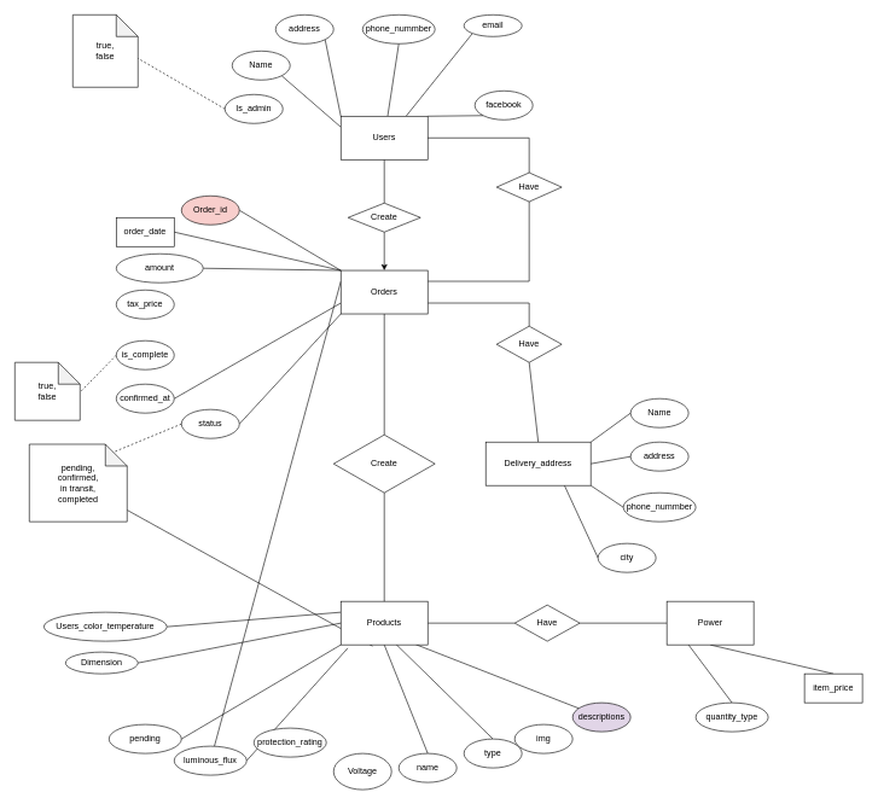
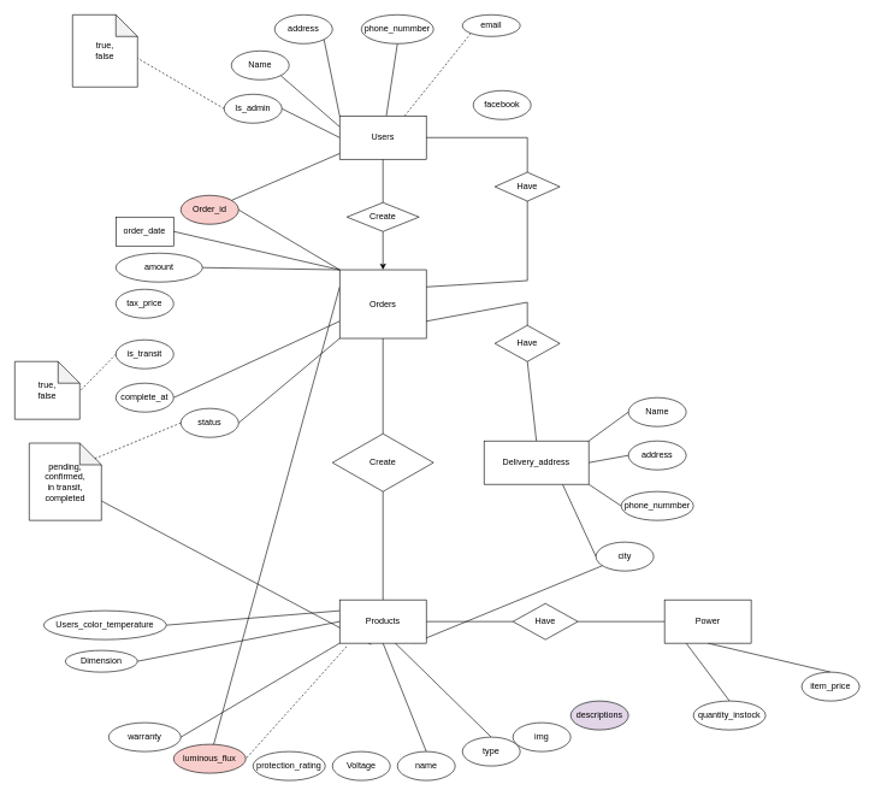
  <mxCell id="0" />
  <mxCell id="1" parent="0" />
+ <mxCell id="2" style="rounded=0;orthogonalLoop=1;jettySize=auto;html=1;exitX=0;exitY=0.5;exitDx=0;exitDy=0;entryX=1;entryY=0.5;entryDx=0;entryDy=0;endArrow=none;endFill=0;" parent="1" source="9" target="16" edge="1"><mxGeometry relative="1" as="geometry" /></mxCell>
  <mxCell id="3" style="rounded=0;orthogonalLoop=1;jettySize=auto;html=1;exitX=0;exitY=0.25;exitDx=0;exitDy=0;entryX=1;entryY=1;entryDx=0;entryDy=0;endArrow=none;endFill=0;" parent="1" source="9" target="10" edge="1"><mxGeometry relative="1" as="geometry" /></mxCell>
  <mxCell id="4" style="edgeStyle=none;rounded=0;orthogonalLoop=1;jettySize=auto;html=1;exitX=0;exitY=0;exitDx=0;exitDy=0;entryX=1;entryY=1;entryDx=0;entryDy=0;endArrow=none;endFill=0;" parent="1" source="9" target="11" edge="1"><mxGeometry relative="1" as="geometry" /></mxCell>
  <mxCell id="5" style="edgeStyle=none;rounded=0;orthogonalLoop=1;jettySize=auto;html=1;entryX=0.5;entryY=1;entryDx=0;entryDy=0;endArrow=none;endFill=0;" parent="1" source="9" target="12" edge="1"><mxGeometry relative="1" as="geometry" /></mxCell>
- <mxCell id="6" style="edgeStyle=none;rounded=0;orthogonalLoop=1;jettySize=auto;html=1;exitX=0.75;exitY=0;exitDx=0;exitDy=0;entryX=0;entryY=1;entryDx=0;entryDy=0;endArrow=none;endFill=0;" parent="1" source="9" target="13" edge="1"><mxGeometry relative="1" as="geometry" /></mxCell>
- <mxCell id="7" style="edgeStyle=none;rounded=0;orthogonalLoop=1;jettySize=auto;html=1;exitX=1;exitY=0;exitDx=0;exitDy=0;entryX=0;entryY=1;entryDx=0;entryDy=0;endArrow=none;endFill=0;" parent="1" source="9" target="14" edge="1"><mxGeometry relative="1" as="geometry" /></mxCell>
+ <mxCell id="6" style="edgeStyle=none;rounded=0;orthogonalLoop=1;jettySize=auto;html=1;exitX=0.75;exitY=0;exitDx=0;exitDy=0;entryX=0;entryY=1;entryDx=0;entryDy=0;endArrow=none;endFill=0;dashed=1;" parent="1" source="9" target="13" edge="1"><mxGeometry relative="1" as="geometry" /></mxCell>
+ <mxCell id="7" style="edgeStyle=none;rounded=0;orthogonalLoop=1;jettySize=auto;html=1;exitX=1;exitY=0;exitDx=0;exitDy=0;endArrow=none;endFill=0;" parent="1" source="9" target="27" edge="1"><mxGeometry relative="1" as="geometry" /></mxCell>
  <mxCell id="8" style="edgeStyle=none;rounded=0;orthogonalLoop=1;jettySize=auto;html=1;exitX=0.5;exitY=1;exitDx=0;exitDy=0;entryX=0.5;entryY=0;entryDx=0;entryDy=0;endArrow=none;endFill=0;" parent="1" source="9" target="44" edge="1"><mxGeometry relative="1" as="geometry" /></mxCell>
  <mxCell id="9" value="Users" style="rounded=0;whiteSpace=wrap;html=1;" parent="1" vertex="1"><mxGeometry x="470" y="160" width="120" height="60" as="geometry" /></mxCell>
  <mxCell id="10" value="Name" style="ellipse;whiteSpace=wrap;html=1;" parent="1" vertex="1"><mxGeometry x="320" y="70" width="80" height="40" as="geometry" /></mxCell>
  <mxCell id="11" value="address" style="ellipse;whiteSpace=wrap;html=1;" parent="1" vertex="1"><mxGeometry x="380" y="20" width="80" height="40" as="geometry" /></mxCell>
  <mxCell id="12" value="phone_nummber" style="ellipse;whiteSpace=wrap;html=1;" parent="1" vertex="1"><mxGeometry x="500" y="20" width="100" height="40" as="geometry" /></mxCell>
  <mxCell id="13" value="email" style="ellipse;whiteSpace=wrap;html=1;" parent="1" vertex="1"><mxGeometry x="640" y="20" width="80" height="30" as="geometry" /></mxCell>
  <mxCell id="14" value="facebook" style="ellipse;whiteSpace=wrap;html=1;" parent="1" vertex="1"><mxGeometry x="655" y="125" width="80" height="40" as="geometry" /></mxCell>
  <mxCell id="15" style="edgeStyle=none;rounded=0;orthogonalLoop=1;jettySize=auto;html=1;exitX=0;exitY=0.5;exitDx=0;exitDy=0;entryX=0;entryY=0;entryDx=70;entryDy=48.5;entryPerimeter=0;dashed=1;endArrow=none;endFill=0;" parent="1" source="16" target="70" edge="1"><mxGeometry relative="1" as="geometry" /></mxCell>
  <mxCell id="16" value="Is_admin" style="ellipse;whiteSpace=wrap;html=1;" parent="1" vertex="1"><mxGeometry x="310" y="130" width="80" height="40" as="geometry" /></mxCell>
  <mxCell id="17" style="edgeStyle=none;rounded=0;orthogonalLoop=1;jettySize=auto;html=1;exitX=0.5;exitY=1;exitDx=0;exitDy=0;entryX=0.5;entryY=0;entryDx=0;entryDy=0;endArrow=none;endFill=0;" parent="1" source="26" target="46" edge="1"><mxGeometry relative="1" as="geometry" /></mxCell>
  <mxCell id="18" style="edgeStyle=none;rounded=0;orthogonalLoop=1;jettySize=auto;html=1;exitX=0;exitY=0;exitDx=0;exitDy=0;entryX=1;entryY=0.5;entryDx=0;entryDy=0;endArrow=none;endFill=0;" parent="1" source="26" target="27" edge="1"><mxGeometry relative="1" as="geometry" /></mxCell>
  <mxCell id="19" style="edgeStyle=none;rounded=0;orthogonalLoop=1;jettySize=auto;html=1;exitX=0;exitY=0;exitDx=0;exitDy=0;entryX=1;entryY=0.5;entryDx=0;entryDy=0;endArrow=none;endFill=0;" parent="1" source="26" target="47" edge="1"><mxGeometry relative="1" as="geometry" /></mxCell>
  <mxCell id="20" style="edgeStyle=none;rounded=0;orthogonalLoop=1;jettySize=auto;html=1;exitX=0;exitY=0;exitDx=0;exitDy=0;entryX=1;entryY=0.5;entryDx=0;entryDy=0;endArrow=none;endFill=0;" parent="1" source="26" target="48" edge="1"><mxGeometry relative="1" as="geometry" /></mxCell>
  <mxCell id="21" style="edgeStyle=none;rounded=0;orthogonalLoop=1;jettySize=auto;html=1;exitX=1;exitY=0.25;exitDx=0;exitDy=0;entryX=0.5;entryY=1;entryDx=0;entryDy=0;endArrow=none;endFill=0;" parent="1" source="26" target="50" edge="1"><mxGeometry relative="1" as="geometry"><Array as="points"><mxPoint x="730" y="388" /></Array></mxGeometry></mxCell>
  <mxCell id="22" style="edgeStyle=none;rounded=0;orthogonalLoop=1;jettySize=auto;html=1;exitX=1;exitY=0.75;exitDx=0;exitDy=0;entryX=0.5;entryY=0;entryDx=0;entryDy=0;endArrow=none;endFill=0;" parent="1" source="26" target="52" edge="1"><mxGeometry relative="1" as="geometry"><Array as="points"><mxPoint x="730" y="418" /></Array></mxGeometry></mxCell>
  <mxCell id="23" style="edgeStyle=none;rounded=0;orthogonalLoop=1;jettySize=auto;html=1;exitX=0;exitY=0.25;exitDx=0;exitDy=0;endArrow=none;endFill=0;" parent="1" source="26" target="78" edge="1"><mxGeometry relative="1" as="geometry" /></mxCell>
  <mxCell id="24" style="edgeStyle=none;rounded=0;orthogonalLoop=1;jettySize=auto;html=1;exitX=0;exitY=0.75;exitDx=0;exitDy=0;entryX=1;entryY=0.5;entryDx=0;entryDy=0;endArrow=none;endFill=0;" parent="1" source="26" target="65" edge="1"><mxGeometry relative="1" as="geometry" /></mxCell>
  <mxCell id="25" style="edgeStyle=none;rounded=0;orthogonalLoop=1;jettySize=auto;html=1;exitX=0;exitY=1;exitDx=0;exitDy=0;entryX=1;entryY=0.5;entryDx=0;entryDy=0;endArrow=none;endFill=0;" parent="1" source="26" target="67" edge="1"><mxGeometry relative="1" as="geometry" /></mxCell>
- <mxCell id="26" value="Orders" style="rounded=0;whiteSpace=wrap;html=1;" parent="1" vertex="1"><mxGeometry x="470" y="373" width="120" height="60" as="geometry" /></mxCell>
+ <mxCell id="26" value="Orders" style="rounded=0;whiteSpace=wrap;html=1;" parent="1" vertex="1"><mxGeometry x="470" y="373" width="120" height="95" as="geometry" /></mxCell>
  <mxCell id="27" value="Order_id" style="ellipse;whiteSpace=wrap;html=1;fillColor=#f8cecc;" parent="1" vertex="1"><mxGeometry x="250" y="270" width="80" height="40" as="geometry" /></mxCell>
  <mxCell id="28" style="edgeStyle=none;rounded=0;orthogonalLoop=1;jettySize=auto;html=1;exitX=0.5;exitY=1;exitDx=0;exitDy=0;entryX=0.5;entryY=0;entryDx=0;entryDy=0;endArrow=none;endFill=0;" parent="1" source="37" target="38" edge="1"><mxGeometry relative="1" as="geometry" /></mxCell>
  <mxCell id="29" style="edgeStyle=none;rounded=0;orthogonalLoop=1;jettySize=auto;html=1;exitX=0.638;exitY=0.992;exitDx=0;exitDy=0;endArrow=none;endFill=0;entryX=0.5;entryY=0;entryDx=0;entryDy=0;exitPerimeter=0;" parent="1" source="37" target="39" edge="1"><mxGeometry relative="1" as="geometry"><mxPoint x="390" y="1050" as="targetPoint" /></mxGeometry></mxCell>
- <mxCell id="30" style="edgeStyle=none;rounded=0;orthogonalLoop=1;jettySize=auto;html=1;exitX=0.863;exitY=0.992;exitDx=0;exitDy=0;endArrow=none;endFill=0;exitPerimeter=0;" parent="1" source="37" target="41" edge="1"><mxGeometry relative="1" as="geometry" /></mxCell>
+ <mxCell id="30" style="edgeStyle=none;rounded=0;orthogonalLoop=1;jettySize=auto;html=1;exitX=0.863;exitY=0.992;exitDx=0;exitDy=0;endArrow=none;endFill=0;exitPerimeter=0;" parent="1" source="37" target="62" edge="1"><mxGeometry relative="1" as="geometry" /></mxCell>
  <mxCell id="31" style="edgeStyle=none;rounded=0;orthogonalLoop=1;jettySize=auto;html=1;exitX=0.25;exitY=1;exitDx=0;exitDy=0;entryX=0.5;entryY=0;entryDx=0;entryDy=0;endArrow=none;endFill=0;" parent="1" source="74" target="42" edge="1"><mxGeometry relative="1" as="geometry" /></mxCell>
  <mxCell id="32" style="edgeStyle=orthogonalEdgeStyle;rounded=0;orthogonalLoop=1;jettySize=auto;html=1;exitX=1;exitY=0.5;exitDx=0;exitDy=0;entryX=0;entryY=0.5;entryDx=0;entryDy=0;endArrow=none;endFill=0;" parent="1" source="37" target="72" edge="1"><mxGeometry relative="1" as="geometry" /></mxCell>
  <mxCell id="33" style="rounded=0;orthogonalLoop=1;jettySize=auto;html=1;exitX=0.365;exitY=1.029;exitDx=0;exitDy=0;endArrow=none;endFill=0;exitPerimeter=0;" parent="1" source="37" target="69" edge="1"><mxGeometry relative="1" as="geometry" /></mxCell>
- <mxCell id="34" style="rounded=0;orthogonalLoop=1;jettySize=auto;html=1;exitX=0.08;exitY=1.076;exitDx=0;exitDy=0;entryX=1;entryY=0.5;entryDx=0;entryDy=0;endArrow=none;endFill=0;exitPerimeter=0;" parent="1" source="37" target="78" edge="1"><mxGeometry relative="1" as="geometry" /></mxCell>
+ <mxCell id="34" style="rounded=0;orthogonalLoop=1;jettySize=auto;html=1;exitX=0.08;exitY=1.076;exitDx=0;exitDy=0;entryX=1;entryY=0.5;entryDx=0;entryDy=0;endArrow=none;endFill=0;exitPerimeter=0;dashed=1;" parent="1" source="37" target="78" edge="1"><mxGeometry relative="1" as="geometry" /></mxCell>
  <mxCell id="35" style="rounded=0;orthogonalLoop=1;jettySize=auto;html=1;exitX=0;exitY=1;exitDx=0;exitDy=0;entryX=1;entryY=0.5;entryDx=0;entryDy=0;endArrow=none;endFill=0;" parent="1" source="37" target="79" edge="1"><mxGeometry relative="1" as="geometry" /></mxCell>
  <mxCell id="36" style="rounded=0;orthogonalLoop=1;jettySize=auto;html=1;exitX=0;exitY=0.25;exitDx=0;exitDy=0;entryX=1;entryY=0.5;entryDx=0;entryDy=0;endArrow=none;endFill=0;" parent="1" source="37" target="82" edge="1"><mxGeometry relative="1" as="geometry" /></mxCell>
  <mxCell id="37" value="Products" style="rounded=0;whiteSpace=wrap;html=1;" parent="1" vertex="1"><mxGeometry x="470" y="830" width="120" height="60" as="geometry" /></mxCell>
  <mxCell id="38" value="name" style="ellipse;whiteSpace=wrap;html=1;" parent="1" vertex="1"><mxGeometry x="550" y="1040" width="80" height="40" as="geometry" /></mxCell>
  <mxCell id="39" value="type" style="ellipse;whiteSpace=wrap;html=1;" parent="1" vertex="1"><mxGeometry x="640" y="1020" width="80" height="40" as="geometry" /></mxCell>
  <mxCell id="40" value="img" style="ellipse;whiteSpace=wrap;html=1;" parent="1" vertex="1"><mxGeometry x="710" y="1000" width="80" height="40" as="geometry" /></mxCell>
  <mxCell id="41" value="descriptions" style="ellipse;whiteSpace=wrap;html=1;fillColor=#e1d5e7;" parent="1" vertex="1"><mxGeometry x="790" y="970" width="80" height="40" as="geometry" /></mxCell>
- <mxCell id="42" value="quantity_type" style="ellipse;whiteSpace=wrap;html=1;" parent="1" vertex="1"><mxGeometry x="960" y="970" width="100" height="40" as="geometry" /></mxCell>
+ <mxCell id="42" value="quantity_instock" style="ellipse;whiteSpace=wrap;html=1;" parent="1" vertex="1"><mxGeometry x="960" y="970" width="100" height="40" as="geometry" /></mxCell>
  <mxCell id="43" style="edgeStyle=none;rounded=0;orthogonalLoop=1;jettySize=auto;html=1;exitX=0.5;exitY=1;exitDx=0;exitDy=0;entryX=0.5;entryY=0;entryDx=0;entryDy=0;" parent="1" source="44" target="26" edge="1"><mxGeometry relative="1" as="geometry" /></mxCell>
  <mxCell id="44" value="Create" style="rhombus;whiteSpace=wrap;html=1;" parent="1" vertex="1"><mxGeometry x="480" y="280" width="100" height="40" as="geometry" /></mxCell>
  <mxCell id="45" style="edgeStyle=none;rounded=0;orthogonalLoop=1;jettySize=auto;html=1;exitX=0.5;exitY=1;exitDx=0;exitDy=0;entryX=0.5;entryY=0;entryDx=0;entryDy=0;endArrow=none;endFill=0;" parent="1" source="46" target="37" edge="1"><mxGeometry relative="1" as="geometry" /></mxCell>
  <mxCell id="46" value="Create" style="rhombus;whiteSpace=wrap;html=1;" parent="1" vertex="1"><mxGeometry x="460" y="600" width="140" height="80" as="geometry" /></mxCell>
  <mxCell id="47" value="order_date" style="whiteSpace=wrap;html=1;rounded=0;" parent="1" vertex="1"><mxGeometry x="160" y="300" width="80" height="40" as="geometry" /></mxCell>
  <mxCell id="48" value="amount" style="ellipse;whiteSpace=wrap;html=1;" parent="1" vertex="1"><mxGeometry x="160" y="350" width="120" height="40" as="geometry" /></mxCell>
  <mxCell id="49" style="edgeStyle=none;rounded=0;orthogonalLoop=1;jettySize=auto;html=1;exitX=0.5;exitY=0;exitDx=0;exitDy=0;entryX=1;entryY=0.5;entryDx=0;entryDy=0;endArrow=none;endFill=0;" parent="1" source="50" target="9" edge="1"><mxGeometry relative="1" as="geometry"><Array as="points"><mxPoint x="730" y="190" /></Array></mxGeometry></mxCell>
  <mxCell id="50" value="Have" style="rhombus;whiteSpace=wrap;html=1;" parent="1" vertex="1"><mxGeometry x="685" y="238" width="90" height="40" as="geometry" /></mxCell>
  <mxCell id="51" style="edgeStyle=none;rounded=0;orthogonalLoop=1;jettySize=auto;html=1;exitX=0.5;exitY=1;exitDx=0;exitDy=0;entryX=0.5;entryY=0;entryDx=0;entryDy=0;endArrow=none;endFill=0;" parent="1" source="52" target="57" edge="1"><mxGeometry relative="1" as="geometry" /></mxCell>
  <mxCell id="52" value="Have" style="rhombus;whiteSpace=wrap;html=1;" parent="1" vertex="1"><mxGeometry x="685" y="450" width="90" height="50" as="geometry" /></mxCell>
  <mxCell id="53" style="edgeStyle=none;rounded=0;orthogonalLoop=1;jettySize=auto;html=1;exitX=1;exitY=0;exitDx=0;exitDy=0;entryX=0;entryY=0.5;entryDx=0;entryDy=0;endArrow=none;endFill=0;" parent="1" source="57" target="58" edge="1"><mxGeometry relative="1" as="geometry" /></mxCell>
  <mxCell id="54" style="edgeStyle=none;rounded=0;orthogonalLoop=1;jettySize=auto;html=1;exitX=1;exitY=0.5;exitDx=0;exitDy=0;entryX=0;entryY=0.5;entryDx=0;entryDy=0;endArrow=none;endFill=0;" parent="1" source="57" target="59" edge="1"><mxGeometry relative="1" as="geometry" /></mxCell>
  <mxCell id="55" style="edgeStyle=none;rounded=0;orthogonalLoop=1;jettySize=auto;html=1;exitX=1;exitY=1;exitDx=0;exitDy=0;entryX=0;entryY=0.5;entryDx=0;entryDy=0;endArrow=none;endFill=0;" parent="1" source="57" target="60" edge="1"><mxGeometry relative="1" as="geometry" /></mxCell>
  <mxCell id="56" style="edgeStyle=none;rounded=0;orthogonalLoop=1;jettySize=auto;html=1;exitX=0.75;exitY=1;exitDx=0;exitDy=0;entryX=0;entryY=0.5;entryDx=0;entryDy=0;endArrow=none;endFill=0;" parent="1" source="57" target="62" edge="1"><mxGeometry relative="1" as="geometry" /></mxCell>
  <mxCell id="57" value="Delivery_address" style="rounded=0;whiteSpace=wrap;html=1;" parent="1" vertex="1"><mxGeometry x="670" y="610" width="145" height="60" as="geometry" /></mxCell>
  <mxCell id="58" value="Name" style="ellipse;whiteSpace=wrap;html=1;" parent="1" vertex="1"><mxGeometry x="870" y="550" width="80" height="40" as="geometry" /></mxCell>
  <mxCell id="59" value="address" style="ellipse;whiteSpace=wrap;html=1;" parent="1" vertex="1"><mxGeometry x="870" y="610" width="80" height="40" as="geometry" /></mxCell>
  <mxCell id="60" value="phone_nummber" style="ellipse;whiteSpace=wrap;html=1;" parent="1" vertex="1"><mxGeometry x="860" y="680" width="100" height="40" as="geometry" /></mxCell>
  <mxCell id="61" value="tax_price" style="ellipse;whiteSpace=wrap;html=1;" parent="1" vertex="1"><mxGeometry x="160" y="400" width="80" height="40" as="geometry" /></mxCell>
  <mxCell id="62" value="city" style="ellipse;whiteSpace=wrap;html=1;" parent="1" vertex="1"><mxGeometry x="825" y="750" width="80" height="40" as="geometry" /></mxCell>
  <mxCell id="63" style="edgeStyle=none;rounded=0;orthogonalLoop=1;jettySize=auto;html=1;exitX=0;exitY=0.5;exitDx=0;exitDy=0;entryX=1.013;entryY=0.5;entryDx=0;entryDy=0;entryPerimeter=0;endArrow=none;endFill=0;dashed=1;" parent="1" source="64" target="68" edge="1"><mxGeometry relative="1" as="geometry" /></mxCell>
- <mxCell id="64" value="is_complete" style="ellipse;whiteSpace=wrap;html=1;" parent="1" vertex="1"><mxGeometry x="160" y="470" width="80" height="40" as="geometry" /></mxCell>
- <mxCell id="65" value="confirmed_at" style="ellipse;whiteSpace=wrap;html=1;" parent="1" vertex="1"><mxGeometry x="160" y="530" width="80" height="40" as="geometry" /></mxCell>
+ <mxCell id="64" value="is_transit" style="ellipse;whiteSpace=wrap;html=1;" parent="1" vertex="1"><mxGeometry x="160" y="470" width="80" height="40" as="geometry" /></mxCell>
+ <mxCell id="65" value="complete_at" style="ellipse;whiteSpace=wrap;html=1;" parent="1" vertex="1"><mxGeometry x="160" y="530" width="80" height="40" as="geometry" /></mxCell>
  <mxCell id="66" style="edgeStyle=none;rounded=0;orthogonalLoop=1;jettySize=auto;html=1;exitX=0;exitY=0.5;exitDx=0;exitDy=0;entryX=0;entryY=0;entryDx=70;entryDy=30;entryPerimeter=0;dashed=1;" parent="1" source="67" target="69" edge="1"><mxGeometry relative="1" as="geometry" /></mxCell>
  <mxCell id="67" value="status" style="ellipse;whiteSpace=wrap;html=1;" parent="1" vertex="1"><mxGeometry x="250" y="565" width="80" height="40" as="geometry" /></mxCell>
  <mxCell id="68" value="true,&lt;br&gt;false" style="shape=note;whiteSpace=wrap;html=1;backgroundOutline=1;darkOpacity=0.05;" parent="1" vertex="1"><mxGeometry x="20" y="500" width="90" height="80" as="geometry" /></mxCell>
- <mxCell id="69" value="pending,&lt;br&gt;confirmed,&lt;br&gt;in transit,&lt;br&gt;completed" style="shape=note;whiteSpace=wrap;html=1;backgroundOutline=1;darkOpacity=0.05;" parent="1" vertex="1"><mxGeometry x="40" y="613" width="135" height="107" as="geometry" /></mxCell>
+ <mxCell id="69" value="pending,&lt;br&gt;confirmed,&lt;br&gt;in transit,&lt;br&gt;completed" style="shape=note;whiteSpace=wrap;html=1;backgroundOutline=1;darkOpacity=0.05;" parent="1" vertex="1"><mxGeometry x="40" y="613" width="100" height="107" as="geometry" /></mxCell>
  <mxCell id="70" value="true,&lt;br&gt;false" style="shape=note;whiteSpace=wrap;html=1;backgroundOutline=1;darkOpacity=0.05;" parent="1" vertex="1"><mxGeometry x="100" y="20" width="90" height="100" as="geometry" /></mxCell>
  <mxCell id="71" style="edgeStyle=orthogonalEdgeStyle;rounded=0;orthogonalLoop=1;jettySize=auto;html=1;entryX=0;entryY=0.5;entryDx=0;entryDy=0;endArrow=none;endFill=0;" parent="1" source="72" target="74" edge="1"><mxGeometry relative="1" as="geometry" /></mxCell>
  <mxCell id="72" value="Have" style="rhombus;whiteSpace=wrap;html=1;" parent="1" vertex="1"><mxGeometry x="710" y="835" width="90" height="50" as="geometry" /></mxCell>
  <mxCell id="73" style="rounded=0;orthogonalLoop=1;jettySize=auto;html=1;exitX=0.5;exitY=1;exitDx=0;exitDy=0;entryX=0.5;entryY=0;entryDx=0;entryDy=0;endArrow=none;endFill=0;" parent="1" source="74" target="75" edge="1"><mxGeometry relative="1" as="geometry" /></mxCell>
  <mxCell id="74" value="Power" style="rounded=0;whiteSpace=wrap;html=1;" parent="1" vertex="1"><mxGeometry x="920" y="830" width="120" height="60" as="geometry" /></mxCell>
- <mxCell id="75" value="item_price" style="whiteSpace=wrap;html=1;rounded=0;" parent="1" vertex="1"><mxGeometry x="1110" y="930" width="80" height="40" as="geometry" /></mxCell>
- <mxCell id="76" value="Voltage" style="ellipse;whiteSpace=wrap;html=1;" parent="1" vertex="1"><mxGeometry x="460" y="1040" width="80" height="50" as="geometry" /></mxCell>
- <mxCell id="77" value="protection_rating" style="ellipse;whiteSpace=wrap;html=1;" parent="1" vertex="1"><mxGeometry x="350" y="1005" width="100" height="40" as="geometry" /></mxCell>
- <mxCell id="78" value="luminous_flux" style="ellipse;whiteSpace=wrap;html=1;" parent="1" vertex="1"><mxGeometry x="240" y="1030" width="100" height="40" as="geometry" /></mxCell>
- <mxCell id="79" value="pending" style="ellipse;whiteSpace=wrap;html=1;" parent="1" vertex="1"><mxGeometry x="150" y="1000" width="100" height="40" as="geometry" /></mxCell>
+ <mxCell id="75" value="item_price" style="ellipse;whiteSpace=wrap;html=1;" parent="1" vertex="1"><mxGeometry x="1110" y="930" width="80" height="40" as="geometry" /></mxCell>
+ <mxCell id="76" value="Voltage" style="ellipse;whiteSpace=wrap;html=1;" parent="1" vertex="1"><mxGeometry x="460" y="1040" width="80" height="40" as="geometry" /></mxCell>
+ <mxCell id="77" value="protection_rating" style="ellipse;whiteSpace=wrap;html=1;" parent="1" vertex="1"><mxGeometry x="350" y="1040" width="100" height="40" as="geometry" /></mxCell>
+ <mxCell id="78" value="luminous_flux" style="ellipse;whiteSpace=wrap;html=1;fillColor=#f8cecc;" parent="1" vertex="1"><mxGeometry x="240" y="1030" width="100" height="40" as="geometry" /></mxCell>
+ <mxCell id="79" value="warranty" style="ellipse;whiteSpace=wrap;html=1;" parent="1" vertex="1"><mxGeometry x="150" y="1000" width="100" height="40" as="geometry" /></mxCell>
  <mxCell id="80" style="rounded=0;orthogonalLoop=1;jettySize=auto;html=1;exitX=1;exitY=0.5;exitDx=0;exitDy=0;entryX=0;entryY=0.5;entryDx=0;entryDy=0;endArrow=none;endFill=0;" parent="1" source="81" target="37" edge="1"><mxGeometry relative="1" as="geometry" /></mxCell>
  <mxCell id="81" value="Dimension" style="ellipse;whiteSpace=wrap;html=1;" parent="1" vertex="1"><mxGeometry x="90" y="900" width="100" height="30" as="geometry" /></mxCell>
  <mxCell id="82" value="Users_color_temperature" style="ellipse;whiteSpace=wrap;html=1;" parent="1" vertex="1"><mxGeometry x="60" y="845" width="170" height="40" as="geometry" /></mxCell>
